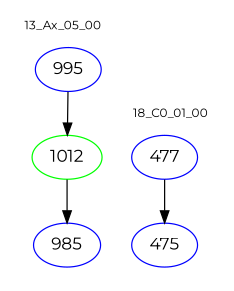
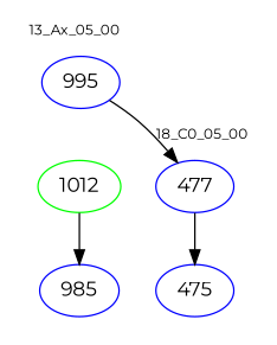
  digraph {
    fontname=Montserrat
    node [color=blue fontname=Montserrat]
    edge [color=black fontname=Montserrat]
    n1 [label=995]
    n2 [label=985]
    n3 [color=green label=1012]
    n4 [label=477]
    n5 [label=475]
    subgraph cluster_1 {
      color=white
      fontsize=10
      label="13_Ax_05_00"
      n1
      n2
      n3
    }
    subgraph cluster_2 {
      color=white
      fontsize=10
-     label="18_C0_01_00"
+     label="18_C0_05_00"
      n4
      n5
    }
-   n1 -> n3
+   n1 -> n4
    n3 -> n2
    n4 -> n5
  }
